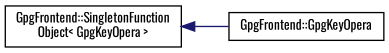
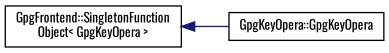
  digraph {
    rankdir=LR
    fontname=Oswald
    node [color=black fillcolor=white fontname=Oswald fontsize=10 shape=record style=filled]
    n1 [height=0.2 label="GpgFrontend::SingletonFunction\lObject\< GpgKeyOpera \>" width=0.4]
-   n2 [height=0.2 label="GpgFrontend::GpgKeyOpera" width=0.4]
+   n2 [height=0.2 label="GpgKeyOpera::GpgKeyOpera" width=0.4]
    n1 -> n2 [color=midnightblue dir=back fontname=Oswald fontsize=10 labelfontname=Helvetica labelfontsize=10 style=solid]
  }
